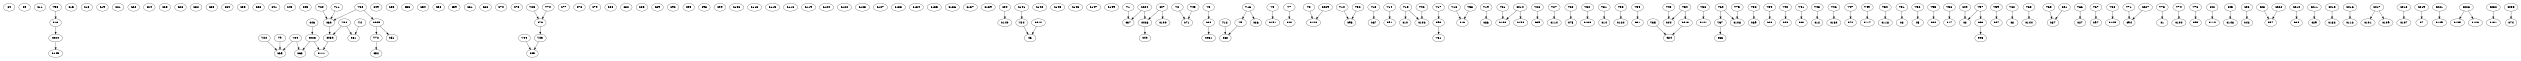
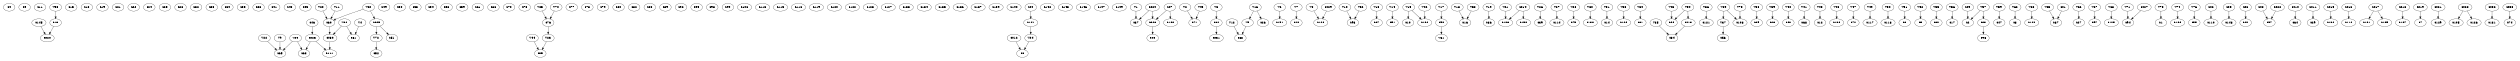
  strict digraph {
    edge [weight=1]
    c4
    c9
    c11
    c13
    co20
    c145
    c15
    c18
    c19
    c21
    c22
    c24
    c25
    c28
    c32
    c33
    c34
    c35
    c38
    c41
    c43
    c45
    c46
    co23
    c63
    c111
    c49
    c50
    c53
    c54
    c58
    c59
    c60
    co30
    c61
    c66
    c70
    c73
    c76
    v23
    c85
    c77
    c78
    c79
    c80
    c82
    c83
    c89
    c92
    c95
    c98
    c99
    c106
    c113
    c115
    c116
    c119
    c120
    c122
    c123
    c127
    c133
    c134
    c135
    c136
    c137
    c139
    c140
    c141
    v24
    c6
    c142
    c143
    c146
    c147
    c149
    v1
    c37
    v2
    c71
    v3
    c62
    co31
    v4
    c81
    v5
    c88
    v6
    c151
    v7
    c20
    v8
    c128
    v9
    c65
    v10
    c93
    v11
    v12
    v13
    c67
    v14
    c91
    v15
    c10
    c102
    v16
    c26
    v17
    c90
    v61
    v18
    c16
    v19
    c86
    v20
    v21
    c103
    v22
    v25
    v26
    c39
    v27
    c114
    v28
    c75
    v29
    v30
    c138
    v31
    c14
    v32
    v33
    c124
    v34
    c31
    v35
    c84
    v36
    c121
    v37
    c56
    v38
    c69
    v39
    c23
    v40
    c48
    v41
    c68
    v42
    v43
    c12
    v44
    v45
    v46
    c130
    v47
    c72
    v48
    c44
    v49
    c117
    v50
    c118
    v51
    c3
    v52
    c5
    v53
    v54
    co13
    v55
    c30
    v56
    c17
    v57
    c2
    co3
    c96
    v58
    v59
    c47
    v60
    co25
    v72
    c51
    v62
    c8
    v63
    c144
    v64
    v65
    c87
    v66
    c27
    v67
    c97
    v68
    c125
    v69
    c108
    v70
    v71
    c94
    c52
    v73
    c1
    v74
    c104
    v75
    v76
    c55
    co1
    co2
    c110
    co4
    co5
    c148
    co6
    c42
    co7
    c100
    co26
    c40
    co8
    c57
    co9
    co10
    c64
    co11
    c29
    co12
    co14
    c150
    co15
    c132
    co16
    c112
    co17
    c101
    c109
    co18
    c107
    co19
    c7
    co21
    c129
    co22
    co24
    co27
    co28
    c105
    c126
    co29
    co32
    c131
    co33
    c74
    c13 -> co20
-   co20 -> c145
+   c145 -> co20
    c46 -> co23
    co23 -> c63
    co23 -> c111
    c60 -> co30
    co30 -> c111
    c76 -> v23
    v23 -> c85
    c141 -> v24
    v24 -> c6
    v1 -> c37
    v2 -> c71
    v3 -> c62
    c62 -> co31
    v4 -> c81
    v5 -> c88
    v6 -> c151
    v7 -> c20
    v8 -> c128
    v9 -> c65
    v10 -> c93
    v11 -> c60
    v12 -> c88
    v13 -> c67
    v14 -> c91
    v15 -> c10
    v15 -> c102
    v16 -> v5
    v16 -> c26
    v17 -> c90
    c90 -> v61
    v18 -> c16
    v19 -> c86
    v20 -> c60
    v21 -> c103
    v22 -> c65
    v25 -> c76
    v26 -> c39
    v27 -> c114
    v28 -> c75
    v29 -> c63
    v29 -> c65
    v30 -> c138
    v31 -> c14
    v32 -> c93
    v33 -> c124
    v34 -> c31
    v35 -> c84
    v36 -> c121
    v37 -> c56
    v38 -> c69
    v39 -> c23
    v40 -> c48
    v41 -> c68
    v42 -> c102
    v43 -> c12
    v44 -> c85
    v45 -> c71
    v46 -> c130
    v47 -> c72
    v48 -> c44
    v49 -> c117
    v50 -> c118
    v51 -> c3
    v52 -> c5
    v53 -> c13
    v54 -> c44
    v54 -> co13
    co13 -> c84
    v55 -> c30
    v56 -> c17
    v57 -> c2
    v57 -> co3
    co3 -> c96
    v58 -> c16
    v59 -> c47
    v60 -> c60
    v60 -> co25
    co25 -> v72
    co25 -> c51
    v72 -> c52
    v62 -> c8
    v63 -> c144
    v64 -> co30
    v64 -> c81
    v65 -> c87
    v66 -> c27
    v67 -> c97
    v68 -> c125
    v69 -> v37
    v69 -> c108
    v70 -> c76
    v71 -> c94
    v73 -> c1
    v74 -> c104
    v75 -> c108
    v76 -> c55
    co1 -> c87
    co2 -> c110
-   co4 -> c140
+   co4 -> c141
    co5 -> c148
    co6 -> c42
    co7 -> c100
    co7 -> co26
    co26 -> c40
    co8 -> c57
    co9 -> c2
    co10 -> c64
    co11 -> c29
    co12 -> c6
    co14 -> c103
    co14 -> c150
    co15 -> c132
    co16 -> c112
    co17 -> c101
    co17 -> c109
    co18 -> c107
    co19 -> c7
    co21 -> c129
    co22 -> c57
    co24 -> c37
    co24 -> co26
    co27 -> c94
    co28 -> c105
    co28 -> c126
    co29 -> c128
    co32 -> c131
    co33 -> c74
  }
